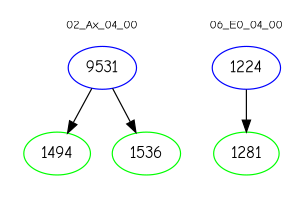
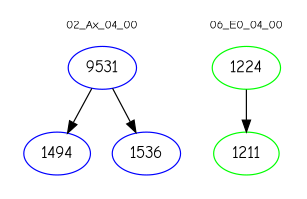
  digraph {
    fontname="Comic Neue"
    node [color=blue fontname="Comic Neue"]
    edge [color=black fontname="Comic Neue"]
    n1 [label=9531]
-   n2 [color=green label=1494]
-   n3 [color=green label=1536]
-   n4 [label=1224]
-   n5 [color=green label=1281]
+   n2 [label=1494]
+   n3 [label=1536]
+   n4 [color=green label=1224]
+   n5 [color=green label=1211]
    subgraph cluster_1 {
      color=white
      fontsize=10
      label="02_Ax_04_00"
      n1
      n2
      n3
    }
    subgraph cluster_2 {
      color=white
      fontsize=10
      label="06_E0_04_00"
      n4
      n5
    }
    n1 -> n2
    n1 -> n3
    n4 -> n5
  }
